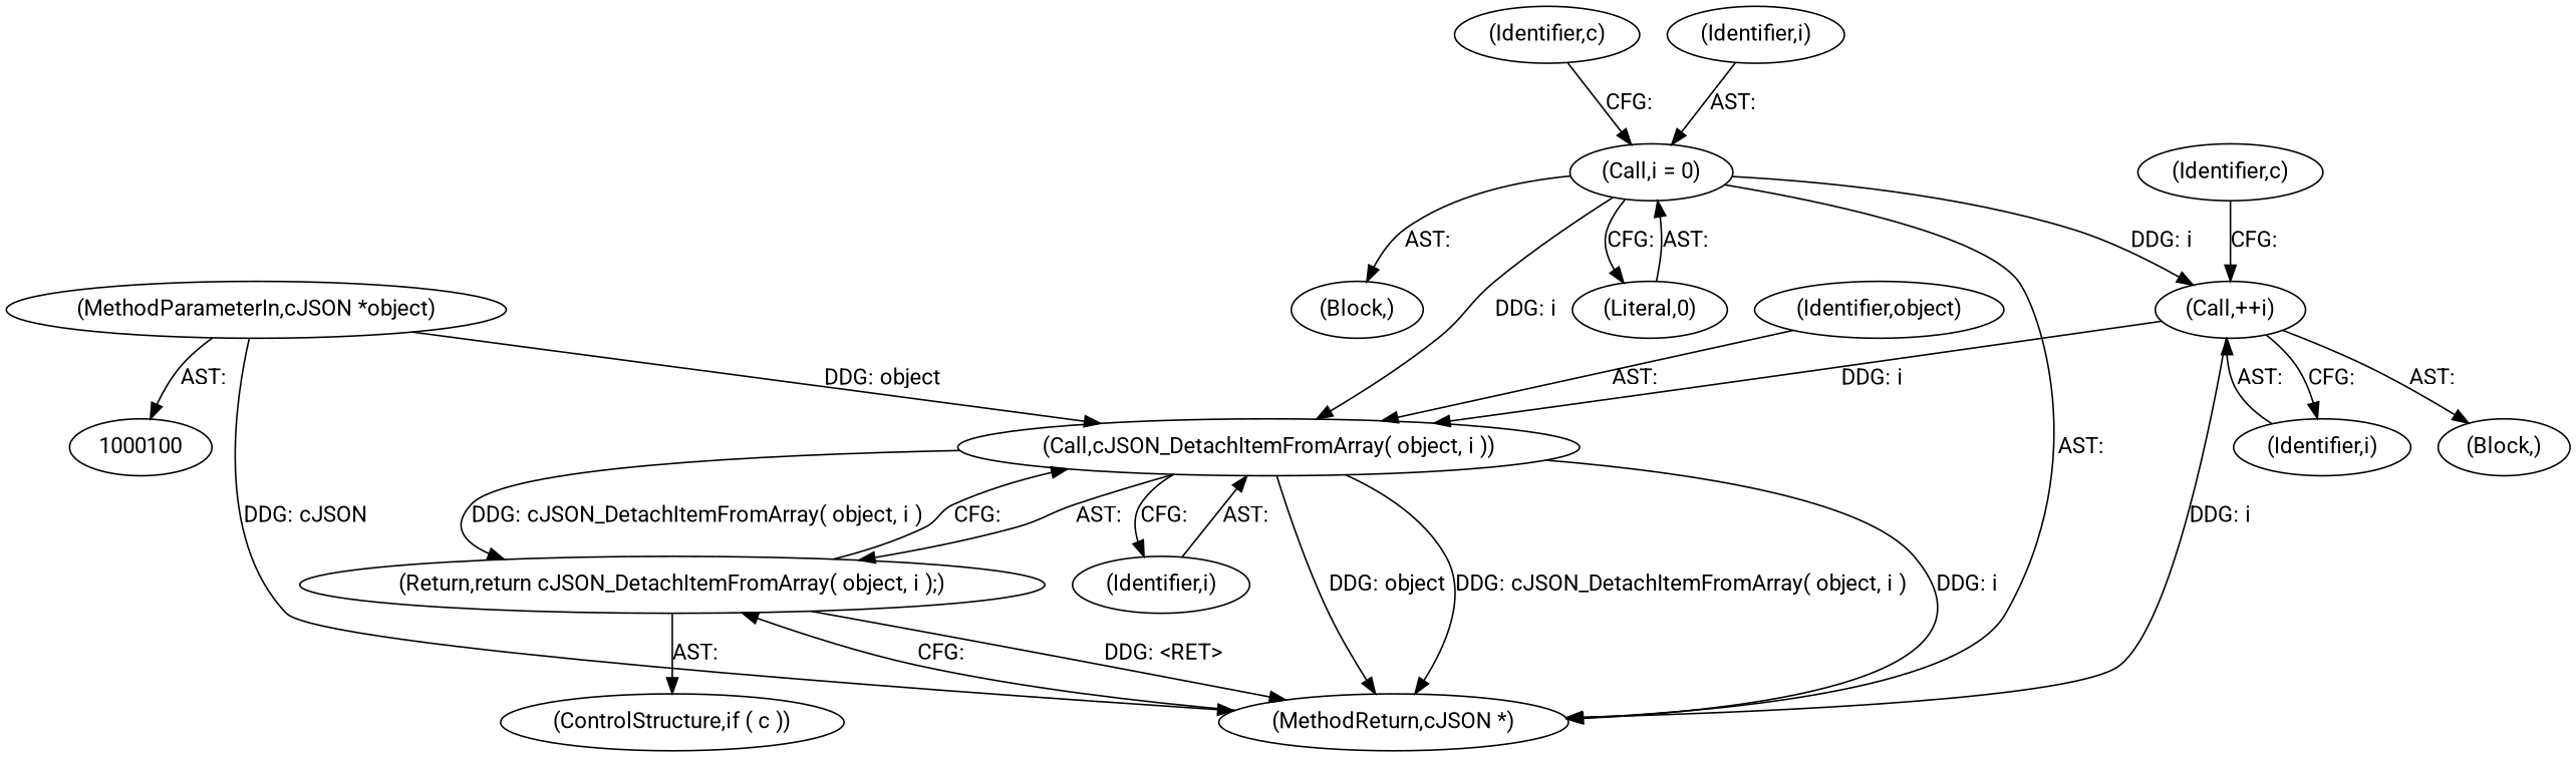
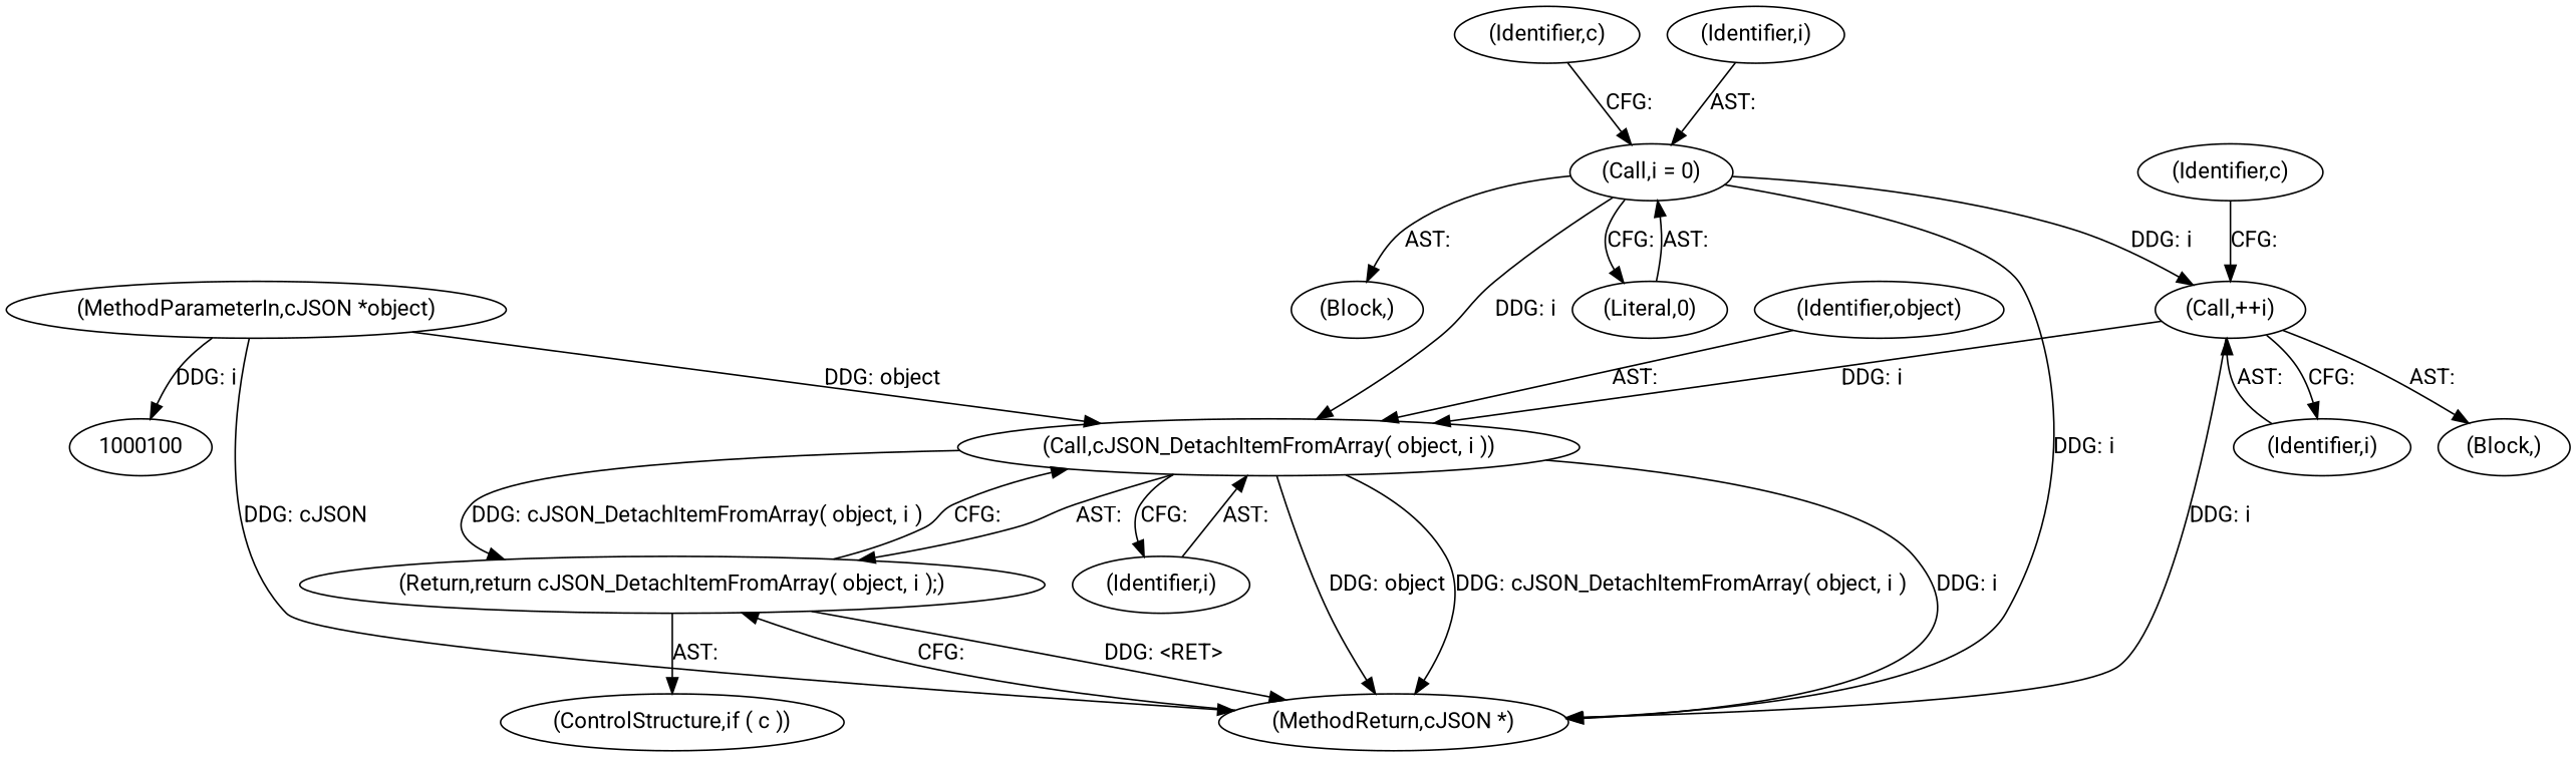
  digraph {
    fontname=Roboto
    node [fontname=Roboto]
    edge [fontname=Roboto]
    n1 [label="(Call,cJSON_DetachItemFromArray( object, i ))"]
    n2 [label="(Return,return cJSON_DetachItemFromArray( object, i );)"]
    n3 [label="(Identifier,i)"]
    n4 [label="(MethodReturn,cJSON *)"]
    n5 [label="(ControlStructure,if ( c ))"]
    n6 [label="(MethodParameterIn,cJSON *object)"]
    1000100
    n8 [label="(Call,i = 0)"]
    n9 [label="(Call,++i)"]
    n10 [label="(Block,)"]
    n11 [label="(Literal,0)"]
    n12 [label="(Identifier,i)"]
    n13 [label="(Block,)"]
    n14 [label="(Identifier,object)"]
    n15 [label="(Identifier,c)"]
    n16 [label="(Identifier,c)"]
    n17 [label="(Identifier,i)"]
    n1 -> n2 [label="AST: "]
    n1 -> n2 [label="DDG: cJSON_DetachItemFromArray( object, i )"]
    n1 -> n3 [label="CFG: "]
    n1 -> n4 [label="DDG: object"]
    n1 -> n4 [label="DDG: cJSON_DetachItemFromArray( object, i )"]
    n1 -> n4 [label="DDG: i"]
    n2 -> n1 [label="CFG: "]
    n2 -> n4 [label="DDG: <RET>"]
    n2 -> n5 [label="AST: "]
    n3 -> n1 [label="AST: "]
    n4 -> n2 [label="CFG: "]
    n6 -> n1 [label="DDG: object"]
    n6 -> n4 [label="DDG: cJSON"]
-   n6 -> 1000100 [label="AST: "]
+   n6 -> 1000100 [label="DDG: i"]
    n8 -> n1 [label="DDG: i"]
-   n8 -> n4 [label="AST: "]
+   n8 -> n4 [label="DDG: i"]
    n8 -> n9 [label="DDG: i"]
    n8 -> n10 [label="AST: "]
    n8 -> n11 [label="CFG: "]
    n9 -> n1 [label="DDG: i"]
    n9 -> n4 [label="DDG: i"]
    n9 -> n12 [label="CFG: "]
    n9 -> n13 [label="AST: "]
    n11 -> n8 [label="AST: "]
    n12 -> n9 [label="AST: "]
    n14 -> n1 [label="AST: "]
    n15 -> n8 [label="CFG: "]
    n16 -> n9 [label="CFG: "]
    n17 -> n8 [label="AST: "]
  }
